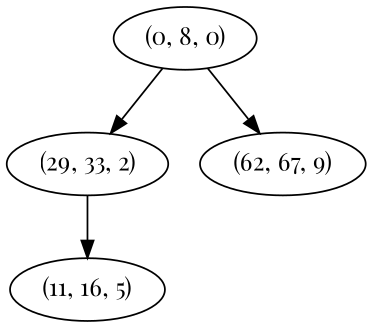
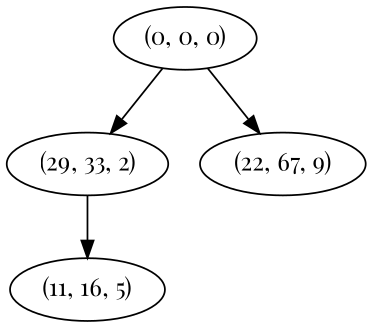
  digraph {
    fontname="Playfair Display"
    node [fontname="Playfair Display"]
    edge [fontname="Playfair Display"]
-   "(0, 0, 0)" [label="(0, 8, 0)"]
+   "(0, 0, 0)"
    "(29, 33, 2)"
-   "(62, 67, 9)"
+   "(62, 67, 9)" [label="(22, 67, 9)"]
    "(11, 16, 5)"
    "(0, 0, 0)" -> "(29, 33, 2)"
    "(0, 0, 0)" -> "(62, 67, 9)"
    "(29, 33, 2)" -> "(11, 16, 5)"
  }
